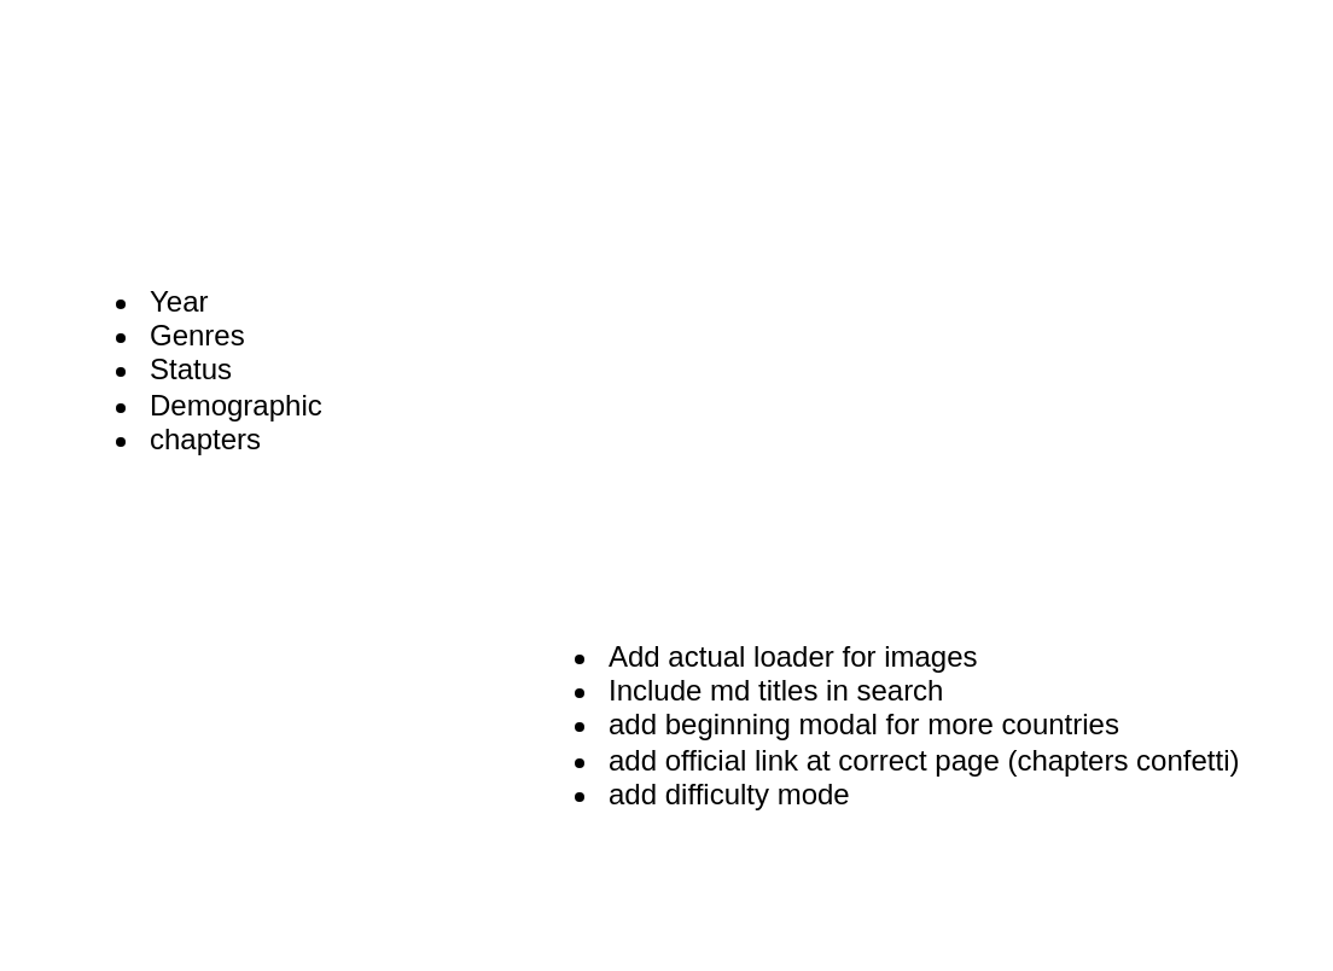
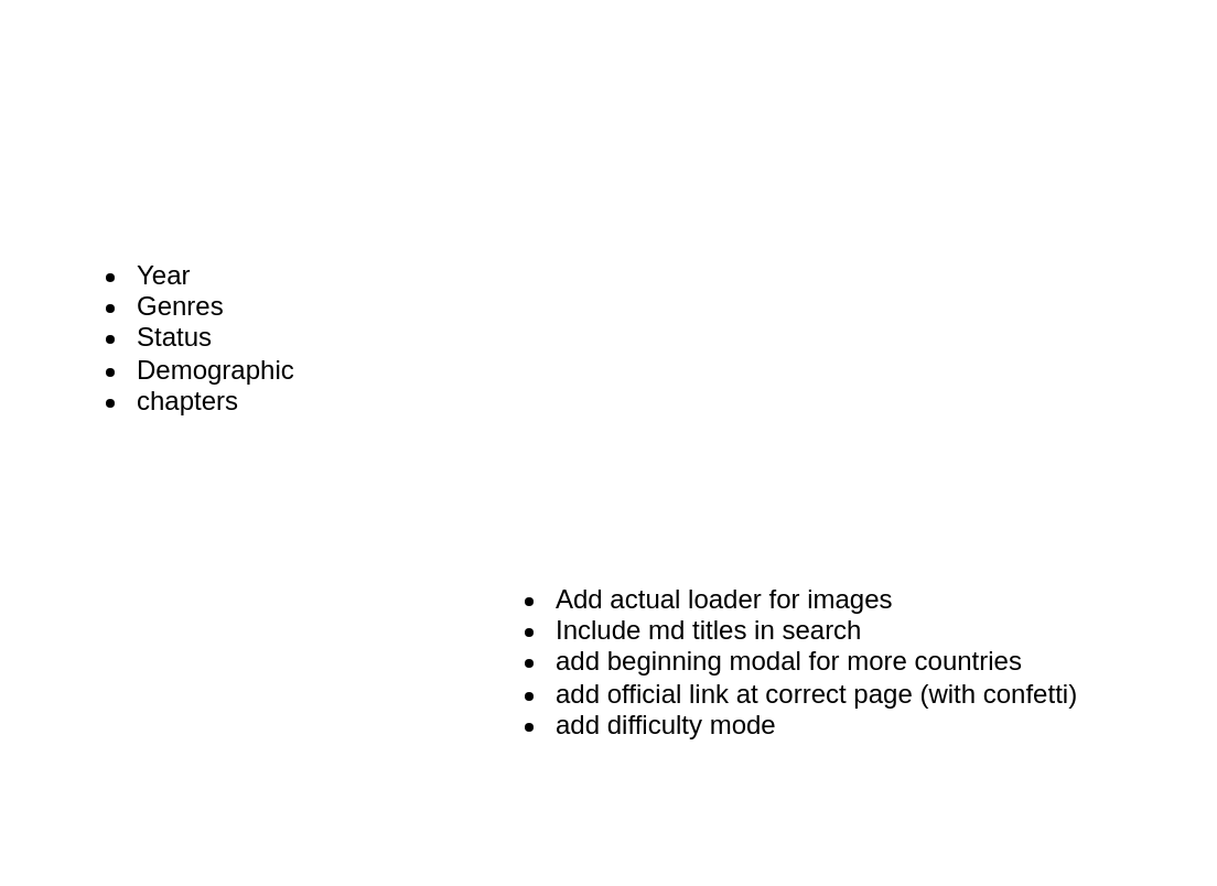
  <mxCell id="0" />
  <mxCell id="1" parent="0" />
- <mxCell id="2" value="&lt;ul&gt;&lt;li&gt;&lt;span style=&quot;background-color: initial;&quot;&gt;Add actual loader for images&lt;/span&gt;&lt;/li&gt;&lt;li&gt;&lt;span style=&quot;background-color: initial;&quot;&gt;Include md titles in search&lt;/span&gt;&lt;/li&gt;&lt;li&gt;&lt;span style=&quot;background-color: initial;&quot;&gt;add beginning modal for more countries&lt;/span&gt;&lt;/li&gt;&lt;li&gt;&lt;span style=&quot;background-color: initial;&quot;&gt;add official link at correct page (chapters confetti)&lt;/span&gt;&lt;/li&gt;&lt;li&gt;&lt;span style=&quot;background-color: initial;&quot;&gt;add difficulty mode&lt;/span&gt;&lt;/li&gt;&lt;/ul&gt;" style="text;html=1;whiteSpace=wrap;verticalAlign=middle;overflow=hidden;fillColor=default;" vertex="1" parent="1"><mxGeometry x="210" y="220" width="320" height="160" as="geometry" /></mxCell>
+ <mxCell id="2" value="&lt;ul&gt;&lt;li&gt;&lt;span style=&quot;background-color: initial;&quot;&gt;Add actual loader for images&lt;/span&gt;&lt;/li&gt;&lt;li&gt;&lt;span style=&quot;background-color: initial;&quot;&gt;Include md titles in search&lt;/span&gt;&lt;/li&gt;&lt;li&gt;&lt;span style=&quot;background-color: initial;&quot;&gt;add beginning modal for more countries&lt;/span&gt;&lt;/li&gt;&lt;li&gt;&lt;span style=&quot;background-color: initial;&quot;&gt;add official link at correct page (with confetti)&lt;/span&gt;&lt;/li&gt;&lt;li&gt;&lt;span style=&quot;background-color: initial;&quot;&gt;add difficulty mode&lt;/span&gt;&lt;/li&gt;&lt;/ul&gt;" style="text;html=1;whiteSpace=wrap;verticalAlign=middle;overflow=hidden;fillColor=default;" vertex="1" parent="1"><mxGeometry x="210" y="220" width="320" height="160" as="geometry" /></mxCell>
  <mxCell id="3" value="&lt;ul&gt;&lt;li&gt;Year&lt;/li&gt;&lt;li&gt;Genres&lt;/li&gt;&lt;li&gt;Status&lt;/li&gt;&lt;li&gt;Demographic&lt;/li&gt;&lt;li&gt;chapters&lt;/li&gt;&lt;/ul&gt;" style="text;html=1;whiteSpace=wrap;verticalAlign=middle;overflow=hidden;fillColor=default;" vertex="1" parent="1"><mxGeometry x="20" y="20" width="170" height="265" as="geometry" /></mxCell>
